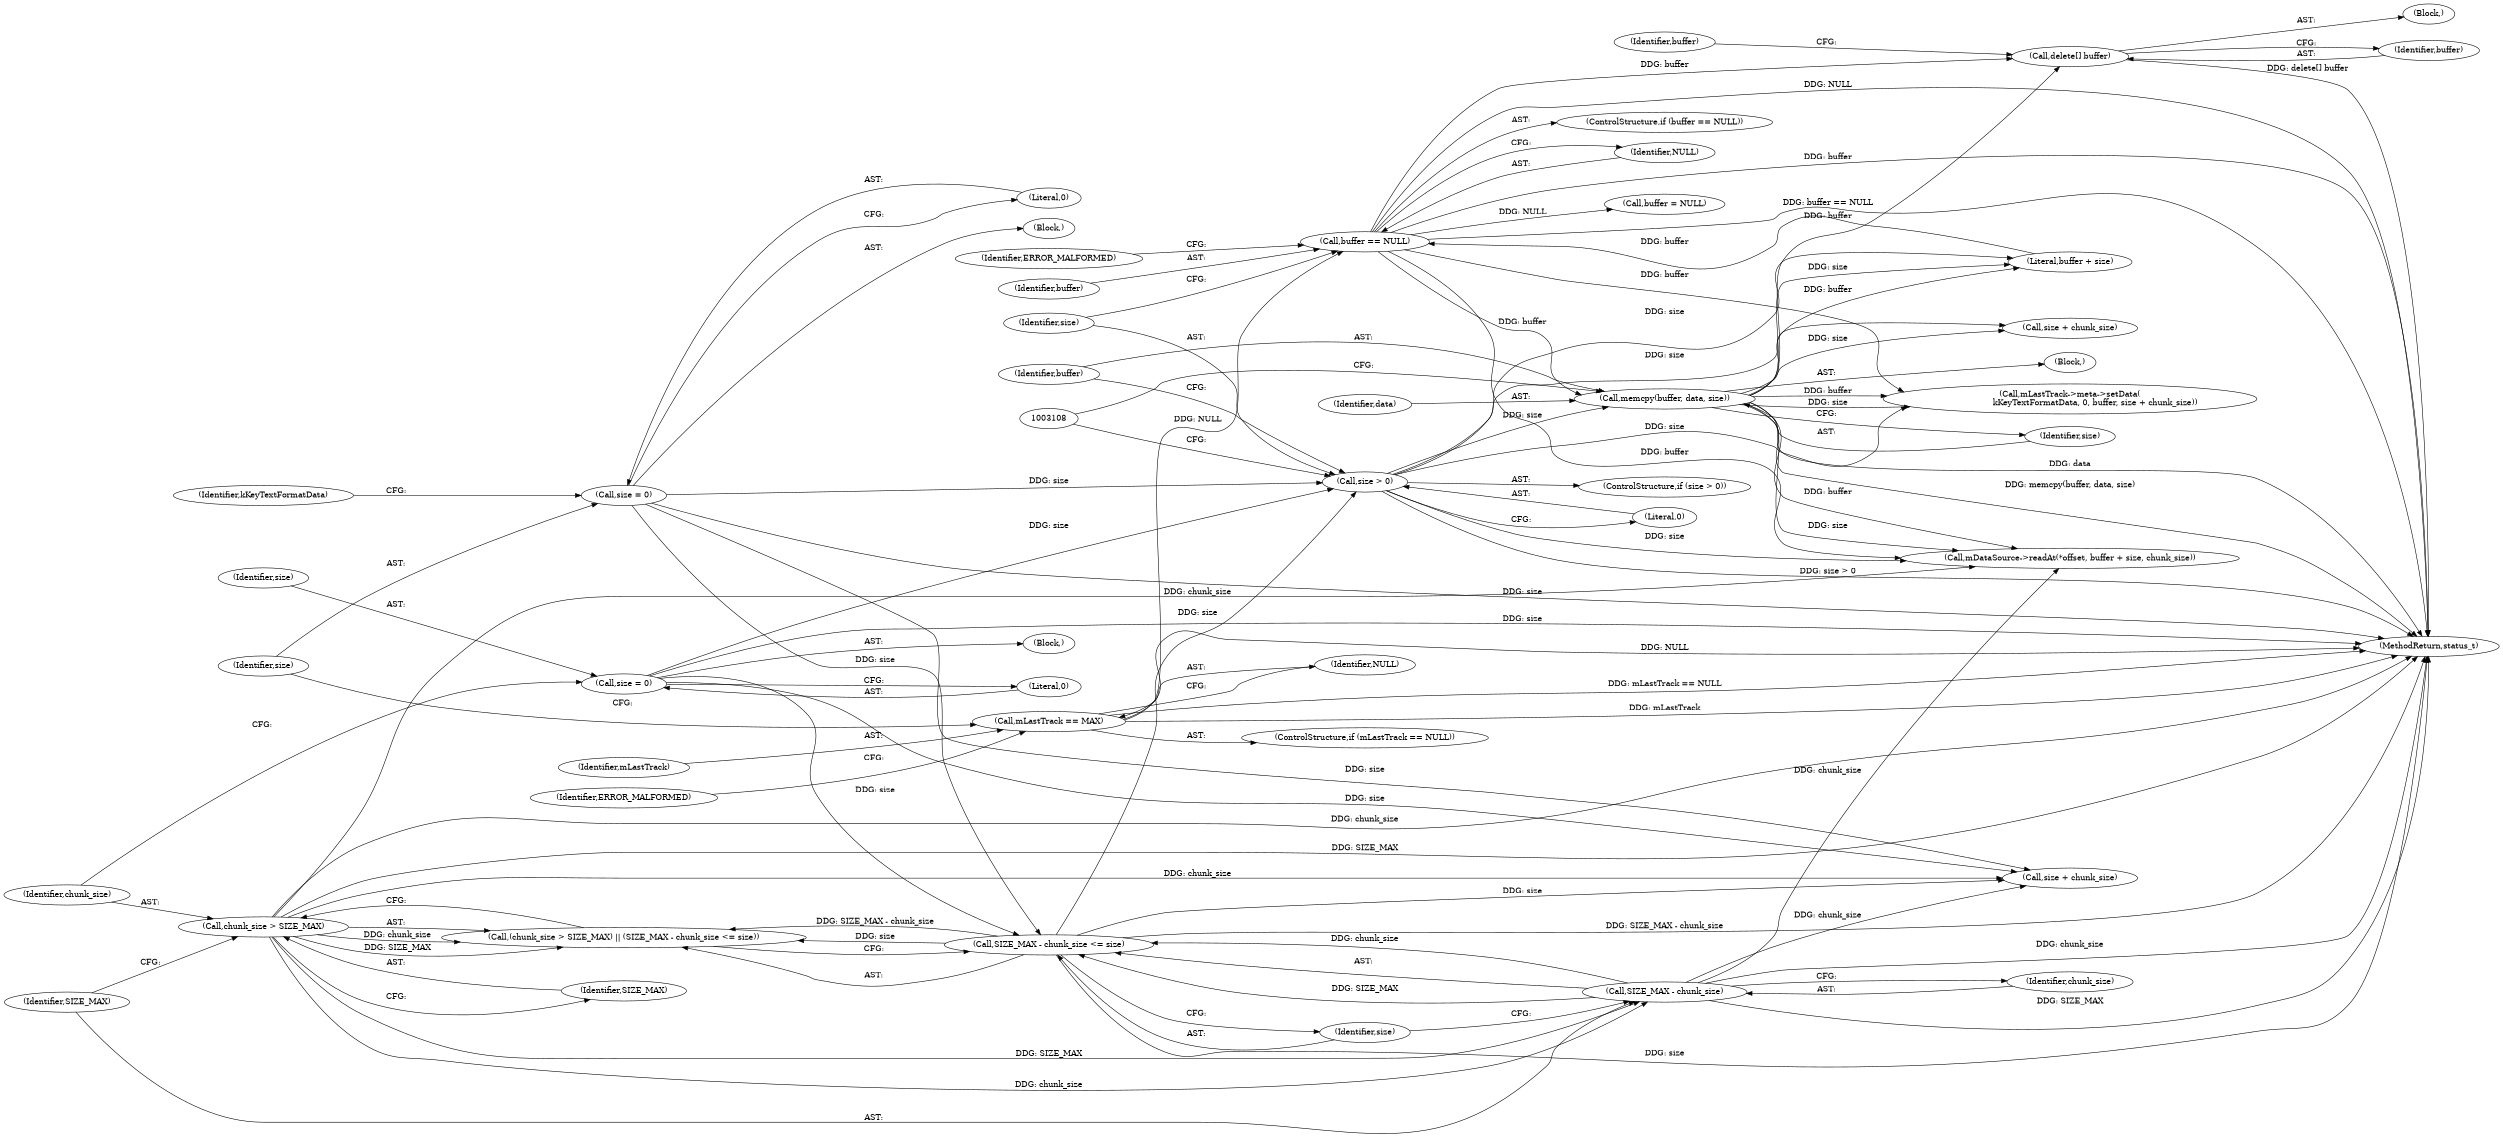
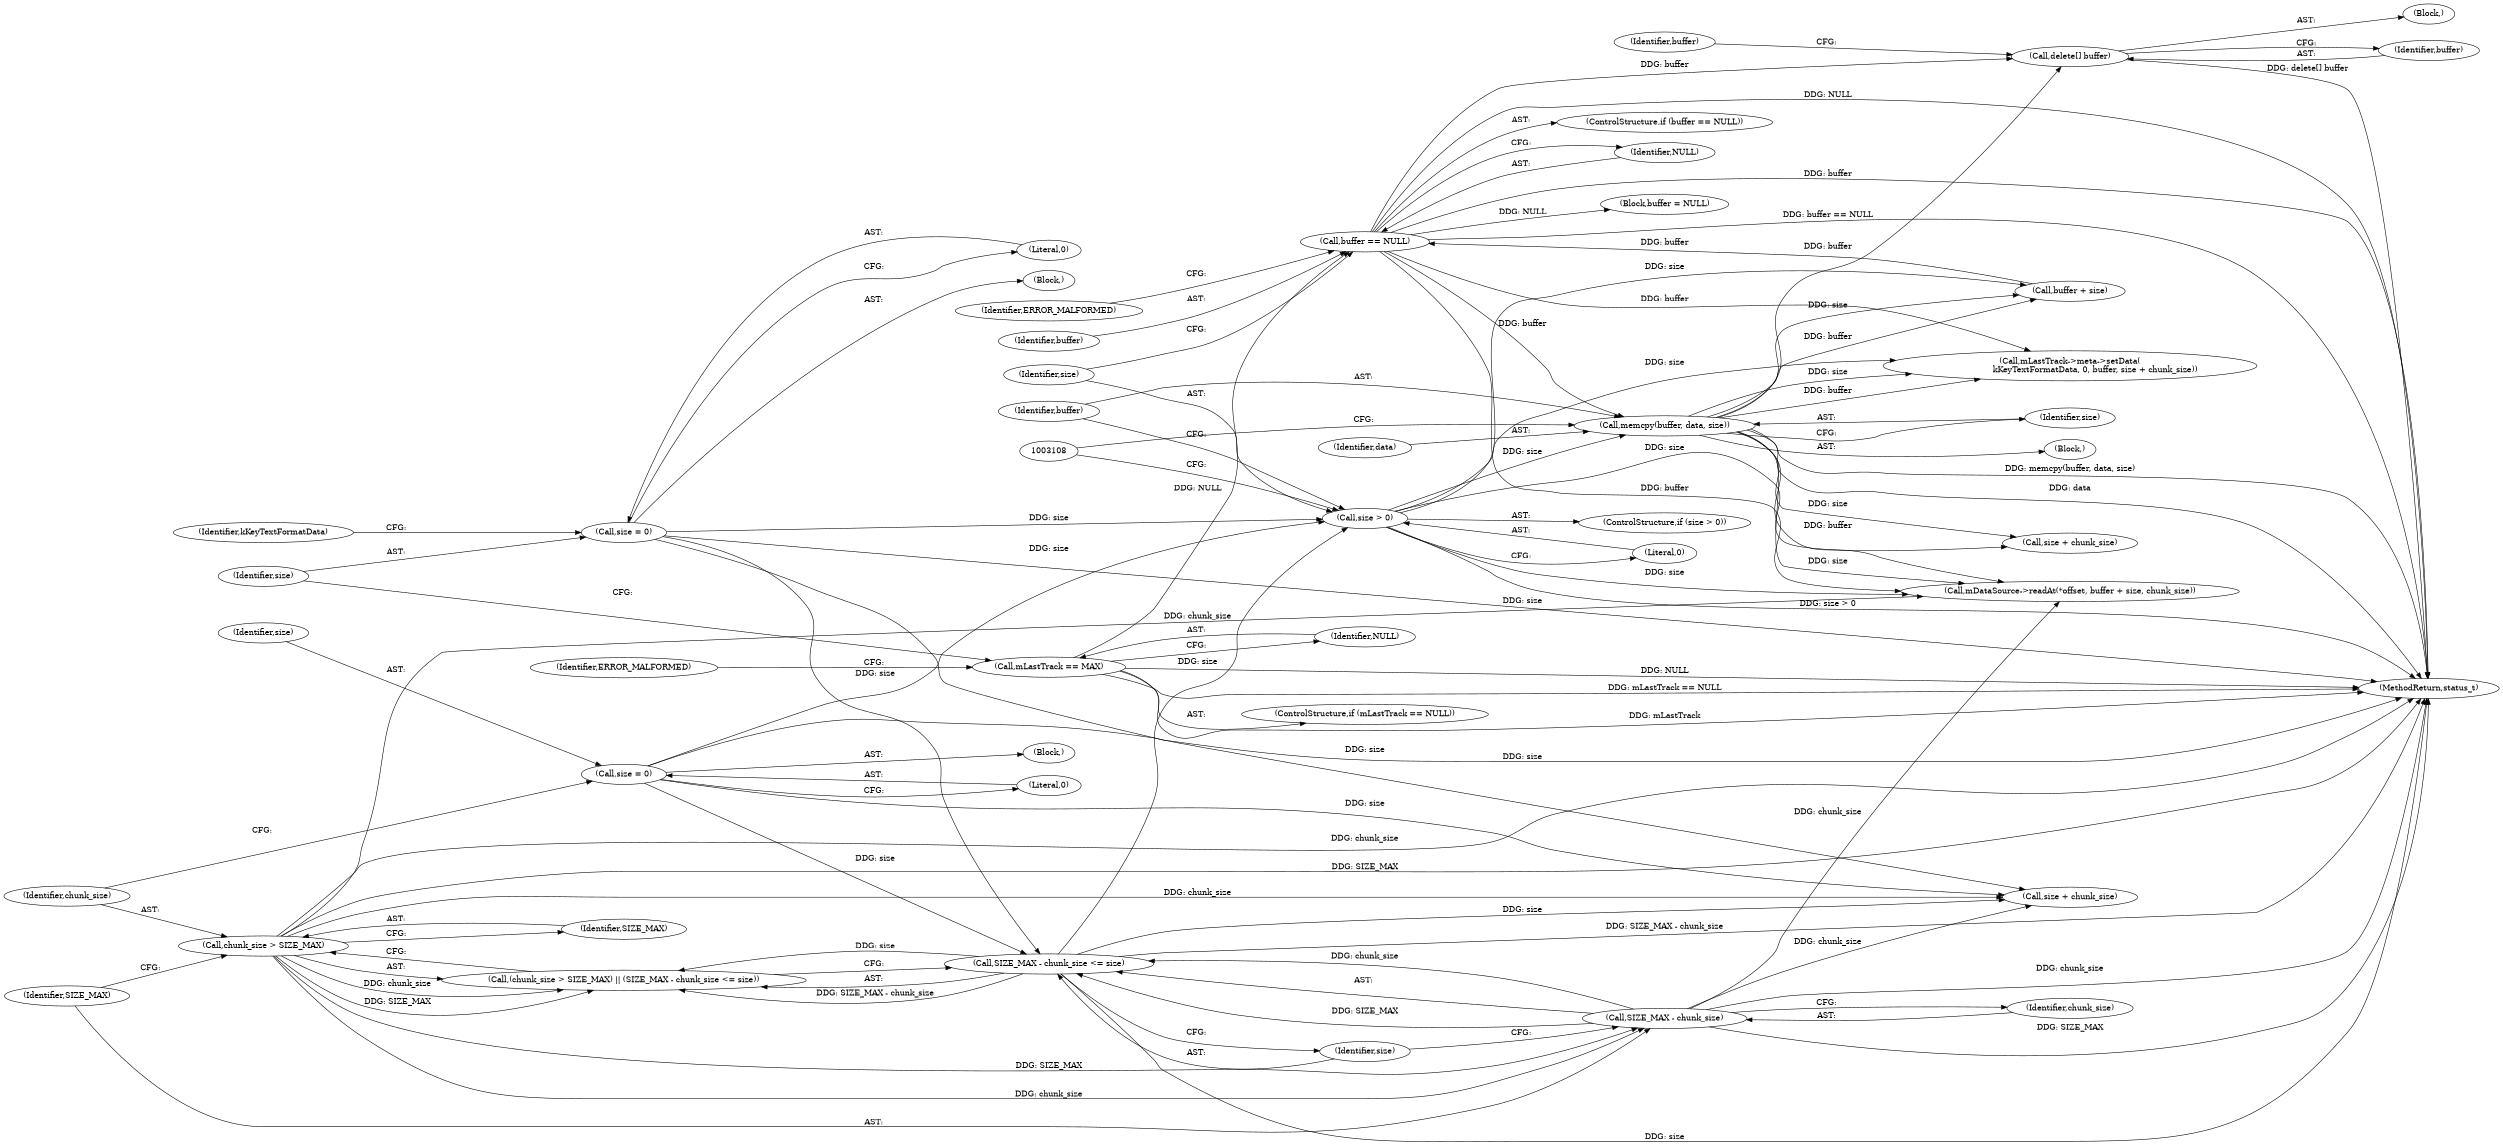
  digraph {
    fontname="DejaVu Serif"
    rankdir=LR
    node [fontname="DejaVu Serif"]
    edge [fontname="DejaVu Serif"]
    n1 [label="(Call,delete[] buffer)"]
    n2 [label="(Block,)"]
    n3 [label="(MethodReturn,status_t)"]
    n4 [label="(Identifier,buffer)"]
    n5 [label="(Call,buffer == NULL)"]
    n6 [label="(Call,memcpy(buffer, data, size))"]
    n7 [label="(Call,mLastTrack->meta->setData(\n                    kKeyTextFormatData, 0, buffer, size + chunk_size))"]
    n8 [label="(ControlStructure,if (buffer == NULL))"]
    n9 [label="(Call,mDataSource->readAt(*offset, buffer + size, chunk_size))"]
    n10 [label="(Identifier,NULL)"]
-   n11 [label="(Call,buffer = NULL)"]
-   n12 [label="(Literal,buffer + size)"]
+   n11 [label="(Block,buffer = NULL)"]
+   n12 [label="(Call,buffer + size)"]
    n13 [label="(Call,size + chunk_size)"]
    n14 [label="(Block,)"]
    n15 [label="(Identifier,size)"]
    n16 [label="(Call,mLastTrack == MAX)"]
    n17 [label="(ControlStructure,if (mLastTrack == NULL))"]
    n18 [label="(Identifier,NULL)"]
    n19 [label="(Call,size > 0)"]
    n20 [label="(ControlStructure,if (size > 0))"]
    n21 [label="(Literal,0)"]
    n22 [label="(Call,size = 0)"]
    n23 [label="(Call,SIZE_MAX - chunk_size <= size)"]
    n24 [label="(Literal,0)"]
    n25 [label="(Block,)"]
    n26 [label="(Call,size + chunk_size)"]
    n27 [label="(Call,(chunk_size > SIZE_MAX) || (SIZE_MAX - chunk_size <= size))"]
    n28 [label="(Identifier,size)"]
    n29 [label="(Call,size = 0)"]
    n30 [label="(Block,)"]
    n31 [label="(Literal,0)"]
    n32 [label="(Call,chunk_size > SIZE_MAX)"]
    n33 [label="(Call,SIZE_MAX - chunk_size)"]
    n34 [label="(Identifier,chunk_size)"]
    n35 [label="(Identifier,SIZE_MAX)"]
    n36 [label="(Identifier,size)"]
    n37 [label="(Identifier,ERROR_MALFORMED)"]
    n38 [label="(Identifier,size)"]
    n39 [label="(Identifier,size)"]
    n40 [label="(Identifier,ERROR_MALFORMED)"]
    n41 [label="(Identifier,buffer)"]
    n42 [label="(Identifier,buffer)"]
    n43 [label="(Identifier,SIZE_MAX)"]
    n44 [label="(Identifier,data)"]
-   n45 [label="(Identifier,mLastTrack)"]
    n46 [label="(Identifier,buffer)"]
    n47 [label="(Identifier,chunk_size)"]
    n48 [label="(Identifier,kKeyTextFormatData)"]
    1003108
    n1 -> n2 [label="AST: "]
    n1 -> n3 [label="DDG: delete[] buffer"]
    n1 -> n4 [label="CFG: "]
    n4 -> n1 [label="AST: "]
    n5 -> n1 [label="DDG: buffer"]
    n5 -> n3 [label="DDG: buffer"]
    n5 -> n3 [label="DDG: buffer == NULL"]
    n5 -> n3 [label="DDG: NULL"]
    n5 -> n6 [label="DDG: buffer"]
    n5 -> n7 [label="DDG: buffer"]
    n5 -> n8 [label="AST: "]
    n5 -> n9 [label="DDG: buffer"]
    n5 -> n10 [label="CFG: "]
    n5 -> n11 [label="DDG: NULL"]
    n6 -> n1 [label="DDG: buffer"]
    n6 -> n3 [label="DDG: memcpy(buffer, data, size)"]
    n6 -> n3 [label="DDG: data"]
    n6 -> n7 [label="DDG: buffer"]
    n6 -> n7 [label="DDG: size"]
    n6 -> n9 [label="DDG: buffer"]
    n6 -> n9 [label="DDG: size"]
    n6 -> n12 [label="DDG: buffer"]
    n6 -> n12 [label="DDG: size"]
    n6 -> n13 [label="DDG: size"]
    n6 -> n14 [label="AST: "]
    n6 -> n15 [label="CFG: "]
    n10 -> n5 [label="AST: "]
    n12 -> n5 [label="DDG: buffer"]
    n15 -> n6 [label="AST: "]
    n16 -> n3 [label="DDG: NULL"]
    n16 -> n3 [label="DDG: mLastTrack == NULL"]
    n16 -> n3 [label="DDG: mLastTrack"]
    n16 -> n5 [label="DDG: NULL"]
    n16 -> n17 [label="AST: "]
    n16 -> n18 [label="CFG: "]
    n18 -> n16 [label="AST: "]
    n19 -> n3 [label="DDG: size > 0"]
    n19 -> n6 [label="DDG: size"]
    n19 -> n7 [label="DDG: size"]
    n19 -> n9 [label="DDG: size"]
    n19 -> n12 [label="DDG: size"]
    n19 -> n13 [label="DDG: size"]
    n19 -> n20 [label="AST: "]
    n19 -> n21 [label="CFG: "]
    n21 -> n19 [label="AST: "]
    n22 -> n3 [label="DDG: size"]
    n22 -> n19 [label="DDG: size"]
    n22 -> n23 [label="DDG: size"]
    n22 -> n24 [label="CFG: "]
    n22 -> n25 [label="AST: "]
    n22 -> n26 [label="DDG: size"]
    n23 -> n3 [label="DDG: SIZE_MAX - chunk_size"]
    n23 -> n3 [label="DDG: size"]
    n23 -> n19 [label="DDG: size"]
    n23 -> n26 [label="DDG: size"]
    n23 -> n27 [label="AST: "]
    n23 -> n27 [label="DDG: SIZE_MAX - chunk_size"]
    n23 -> n27 [label="DDG: size"]
    n23 -> n28 [label="CFG: "]
    n24 -> n22 [label="AST: "]
    n27 -> n23 [label="CFG: "]
    n27 -> n32 [label="CFG: "]
    n28 -> n23 [label="AST: "]
    n28 -> n33 [label="CFG: "]
    n29 -> n3 [label="DDG: size"]
    n29 -> n19 [label="DDG: size"]
    n29 -> n23 [label="DDG: size"]
    n29 -> n26 [label="DDG: size"]
    n29 -> n30 [label="AST: "]
    n29 -> n31 [label="CFG: "]
    n31 -> n29 [label="AST: "]
    n32 -> n3 [label="DDG: chunk_size"]
    n32 -> n3 [label="DDG: SIZE_MAX"]
    n32 -> n9 [label="DDG: chunk_size"]
    n32 -> n26 [label="DDG: chunk_size"]
    n32 -> n27 [label="AST: "]
    n32 -> n27 [label="DDG: chunk_size"]
    n32 -> n27 [label="DDG: SIZE_MAX"]
    n32 -> n33 [label="DDG: SIZE_MAX"]
    n32 -> n33 [label="DDG: chunk_size"]
    n32 -> n35 [label="CFG: "]
    n33 -> n3 [label="DDG: SIZE_MAX"]
    n33 -> n3 [label="DDG: chunk_size"]
    n33 -> n9 [label="DDG: chunk_size"]
    n33 -> n23 [label="AST: "]
    n33 -> n23 [label="DDG: SIZE_MAX"]
    n33 -> n23 [label="DDG: chunk_size"]
    n33 -> n26 [label="DDG: chunk_size"]
    n33 -> n34 [label="CFG: "]
    n34 -> n33 [label="AST: "]
    n35 -> n32 [label="AST: "]
    n36 -> n5 [label="CFG: "]
    n36 -> n19 [label="AST: "]
    n37 -> n16 [label="CFG: "]
    n38 -> n29 [label="AST: "]
    n39 -> n16 [label="CFG: "]
    n39 -> n22 [label="AST: "]
    n40 -> n5 [label="CFG: "]
    n41 -> n5 [label="AST: "]
    n42 -> n1 [label="CFG: "]
    n43 -> n32 [label="CFG: "]
    n43 -> n33 [label="AST: "]
    n44 -> n6 [label="AST: "]
-   n45 -> n16 [label="AST: "]
    n46 -> n6 [label="AST: "]
    n46 -> n19 [label="CFG: "]
    n47 -> n29 [label="CFG: "]
    n47 -> n32 [label="AST: "]
    n48 -> n22 [label="CFG: "]
    1003108 -> n6 [label="CFG: "]
    1003108 -> n19 [label="CFG: "]
  }
